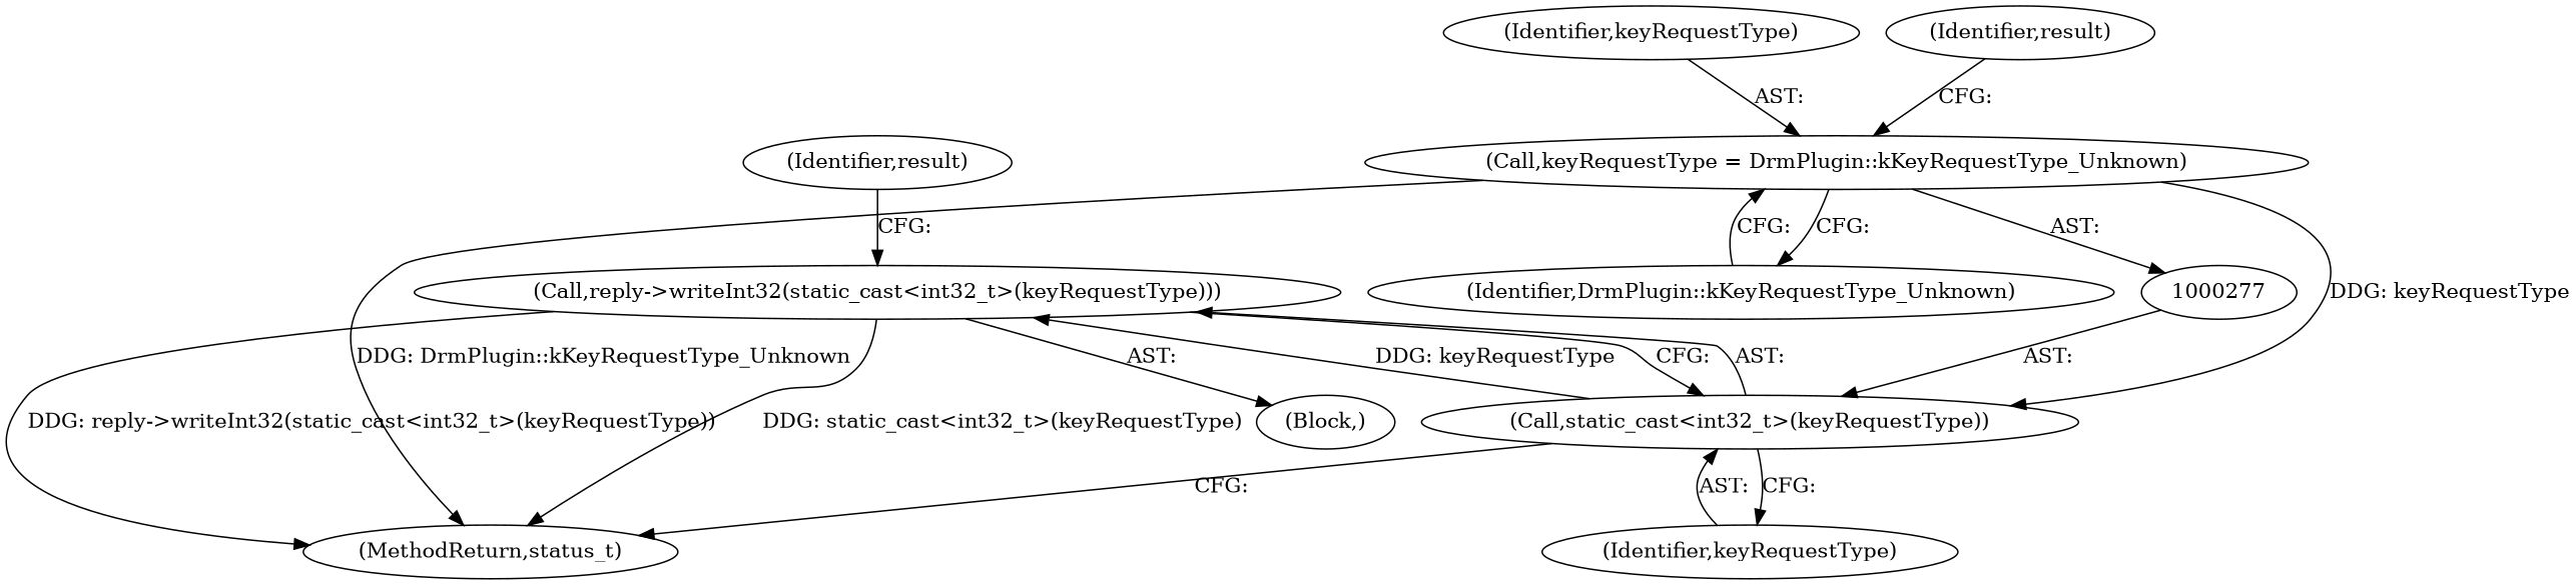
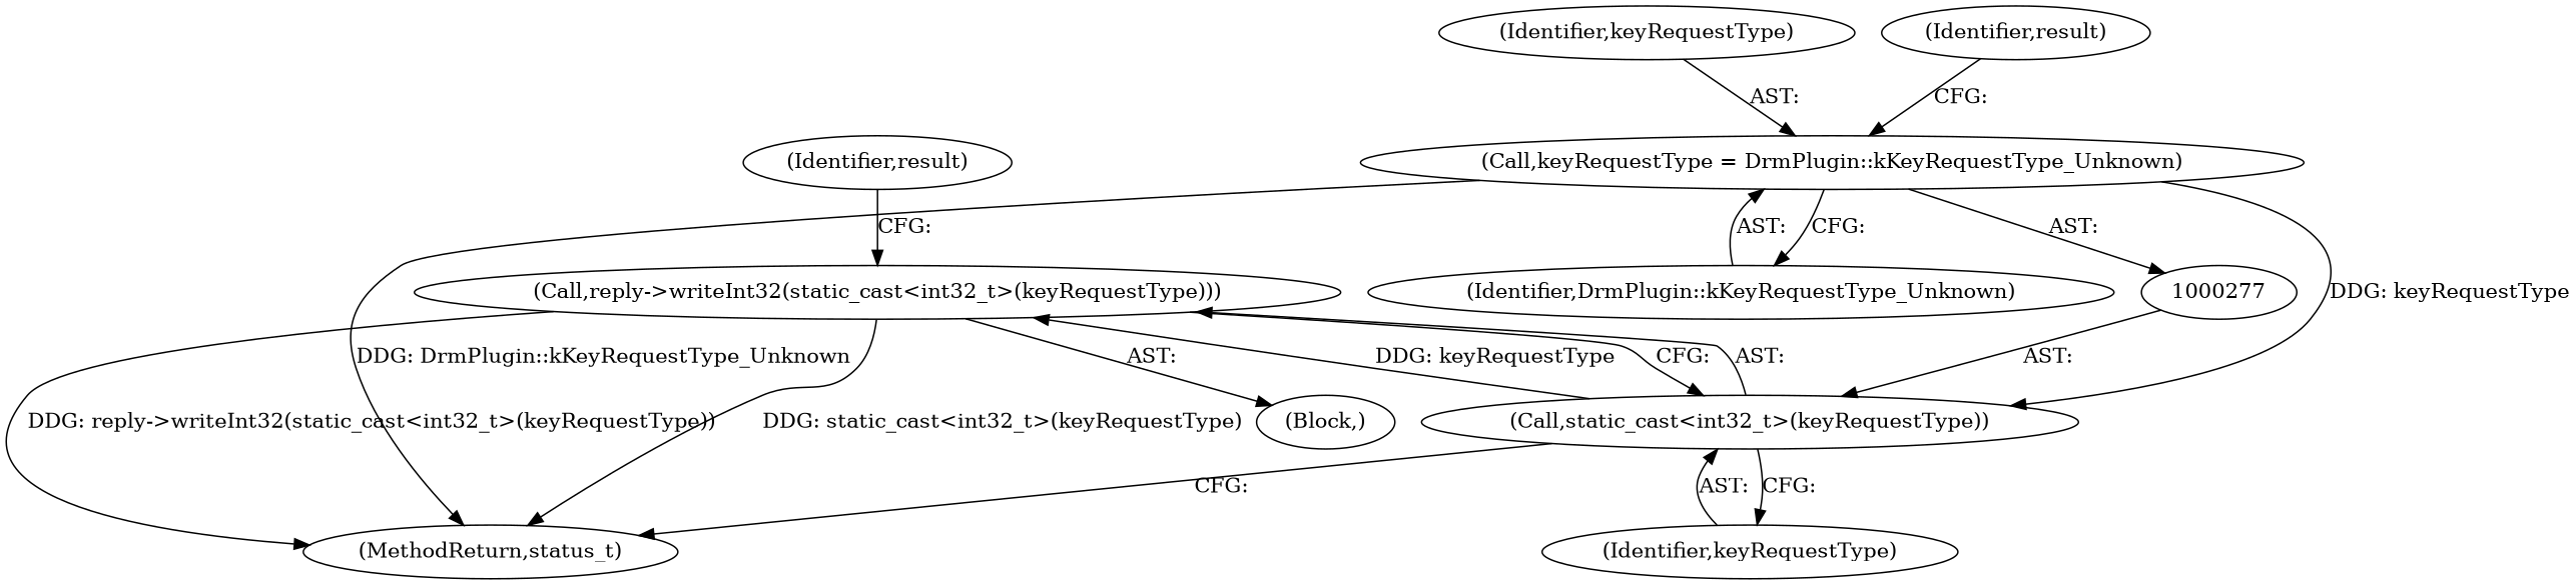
  digraph {
    n1 [label="(Call,reply->writeInt32(static_cast<int32_t>(keyRequestType)))"]
    n2 [label="(Call,static_cast<int32_t>(keyRequestType))"]
    n3 [label="(MethodReturn,status_t)"]
    n4 [label="(Block,)"]
    n5 [label="(Identifier,keyRequestType)"]
    n6 [label="(Call,keyRequestType = DrmPlugin::kKeyRequestType_Unknown)"]
    n7 [label="(Identifier,DrmPlugin::kKeyRequestType_Unknown)"]
    1000277
    n9 [label="(Identifier,keyRequestType)"]
    n10 [label="(Identifier,result)"]
    n11 [label="(Identifier,result)"]
    n1 -> n2 [label="CFG: "]
    n1 -> n3 [label="DDG: reply->writeInt32(static_cast<int32_t>(keyRequestType))"]
    n1 -> n3 [label="DDG: static_cast<int32_t>(keyRequestType)"]
    n1 -> n4 [label="AST: "]
    n2 -> n1 [label="AST: "]
    n2 -> n1 [label="DDG: keyRequestType"]
    n2 -> n3 [label="CFG: "]
    n2 -> n5 [label="CFG: "]
    n5 -> n2 [label="AST: "]
    n6 -> n2 [label="DDG: keyRequestType"]
    n6 -> n3 [label="DDG: DrmPlugin::kKeyRequestType_Unknown"]
    n6 -> n7 [label="CFG: "]
    n6 -> 1000277 [label="AST: "]
-   n7 -> n6 [label="CFG: "]
+   n7 -> n6 [label="AST: "]
    1000277 -> n2 [label="AST: "]
    n9 -> n6 [label="AST: "]
    n10 -> n1 [label="CFG: "]
    n11 -> n6 [label="CFG: "]
  }
